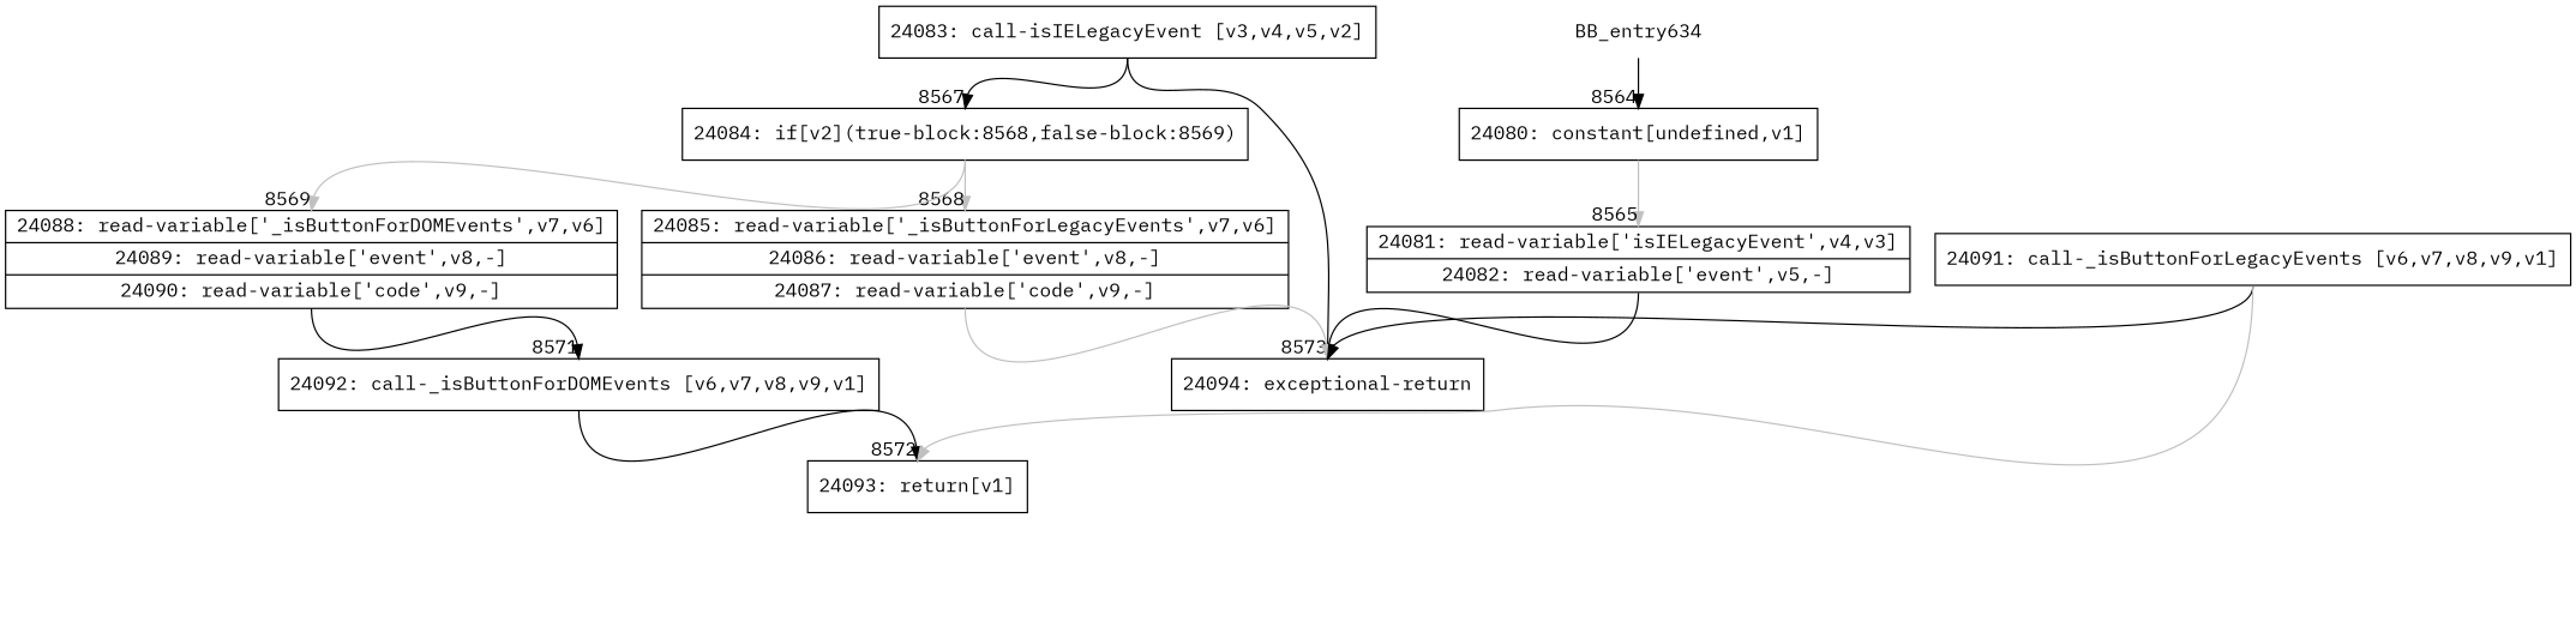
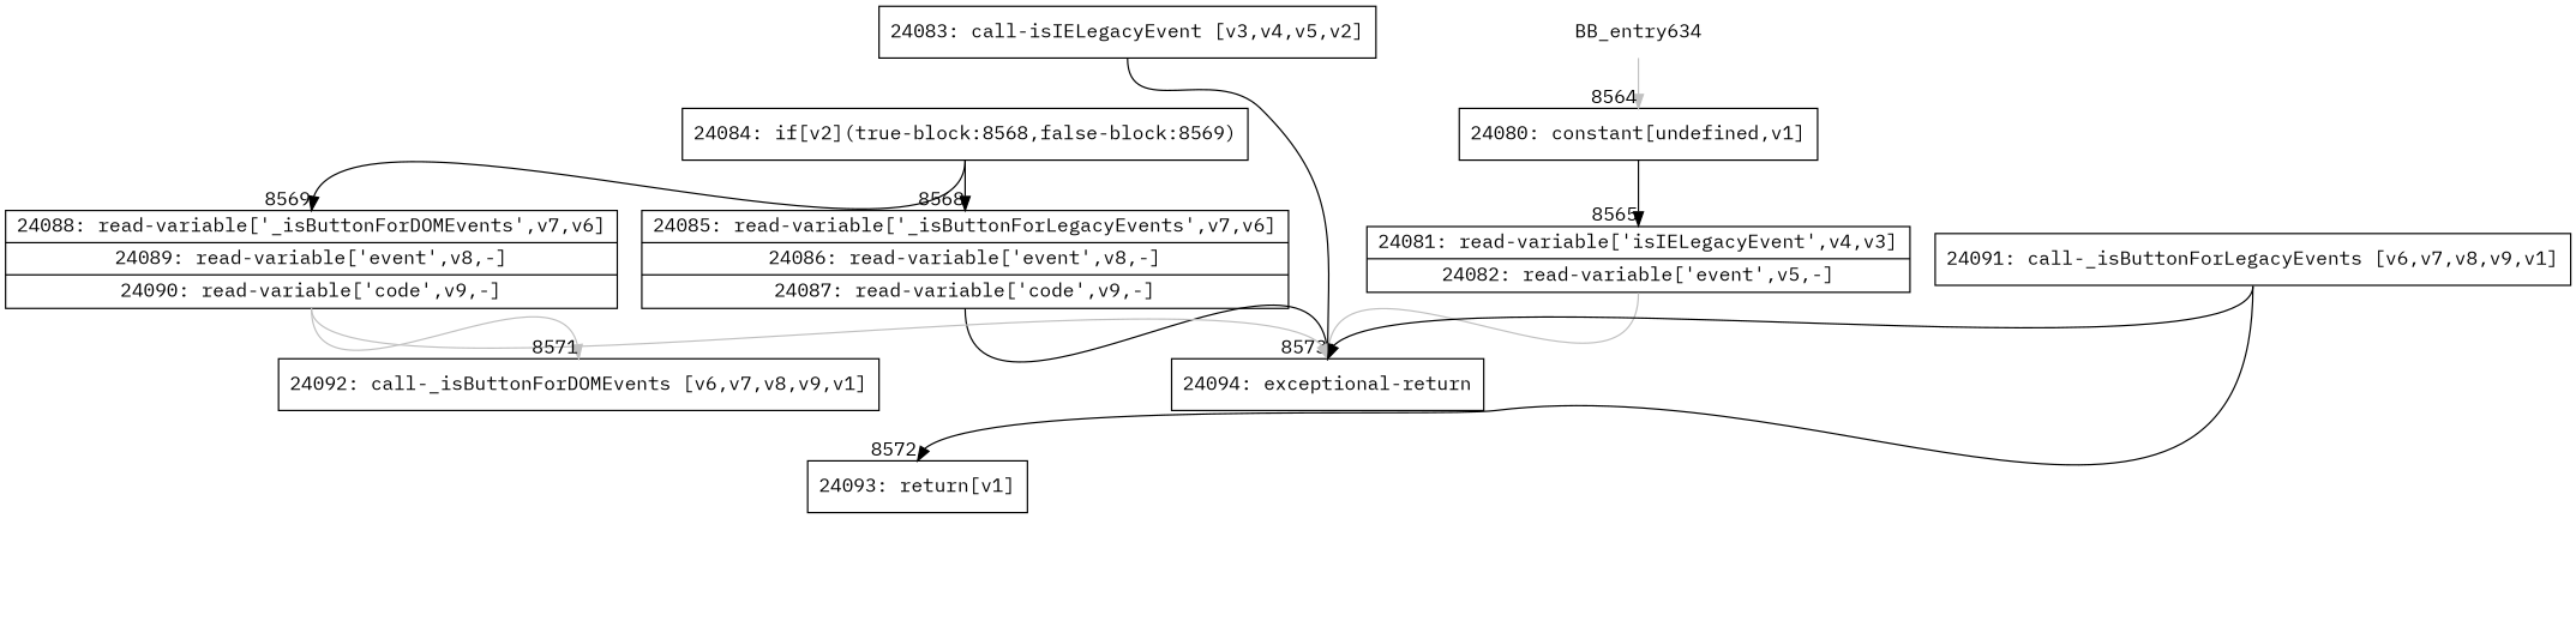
  digraph {
    fontname="IBM Plex Mono"
    rankdir=TD
    node [fontname="IBM Plex Mono" shape=record]
    edge [fontname="IBM Plex Mono" headport=n tailport=s]
    n1 [label=BB_entry634 shape=none]
    n2 [label="{24080: constant[undefined,v1]}"]
    n3 [label="{24081: read-variable['isIELegacyEvent',v4,v3]|24082: read-variable['event',v5,-]}"]
    n4 [label="{24094: exceptional-return}"]
    n5 [label="{24083: call-isIELegacyEvent [v3,v4,v5,v2]}"]
    n6 [label="{24084: if[v2](true-block:8568,false-block:8569)}"]
    n7 [label="{24085: read-variable['_isButtonForLegacyEvents',v7,v6]|24086: read-variable['event',v8,-]|24087: read-variable['code',v9,-]}"]
    n8 [label="{24088: read-variable['_isButtonForDOMEvents',v7,v6]|24089: read-variable['event',v8,-]|24090: read-variable['code',v9,-]}"]
    n9 [label="{24092: call-_isButtonForDOMEvents [v6,v7,v8,v9,v1]}"]
    n10 [label="{24091: call-_isButtonForLegacyEvents [v6,v7,v8,v9,v1]}"]
    n11 [label="{24093: return[v1]}"]
-   n1 -> n2 [headlabel="    8564"]
-   n2 -> n3 [headlabel="      8565" color=gray]
-   n3 -> n4 [color=black headlabel="      8573"]
+   n1 -> n2 [headlabel="    8564" color=gray]
+   n2 -> n3 [headlabel="      8565"]
+   n3 -> n4 [color=gray headlabel="      8573"]
    n5 -> n4 [color=black]
-   n5 -> n6 [headlabel="      8567"]
-   n6 -> n7 [headlabel="      8568" color=gray]
-   n6 -> n8 [headlabel="      8569" color=gray]
-   n7 -> n4 [color=gray]
-   n8 -> n9 [headlabel="      8571"]
-   n9 -> n11
+   n6 -> n7 [headlabel="      8568"]
+   n6 -> n8 [headlabel="      8569"]
+   n7 -> n4 [color=black]
+   n8 -> n4 [color=gray]
+   n8 -> n9 [headlabel="      8571" color=gray]
    n10 -> n4 [color=black]
-   n10 -> n11 [headlabel="      8572" color=gray]
+   n10 -> n11 [headlabel="      8572"]
  }
